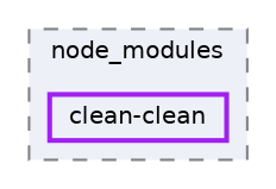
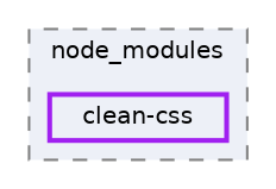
  digraph {
    compound=true
-   n1 [color=purple fillcolor="#edf0f7" fontname=Helvetica fontsize=10 height=0.2 label="clean-clean" shape=box style="filled,bold" width=0.4]
+   n1 [color=purple fillcolor="#edf0f7" fontname=Helvetica fontsize=10 height=0.2 label="clean-css" shape=box style="filled,bold" width=0.4]
    subgraph cluster_1 {
      bgcolor="#edf0f7"
      fontname=Helvetica
      fontsize=10
      label=node_modules
      pencolor=grey50
      style="filled,dashed"
      n1
    }
  }
